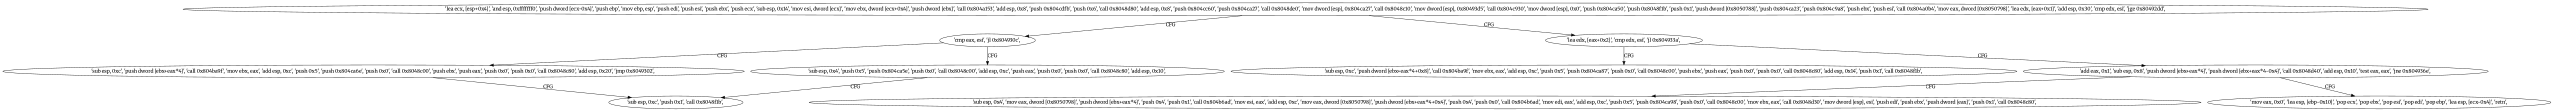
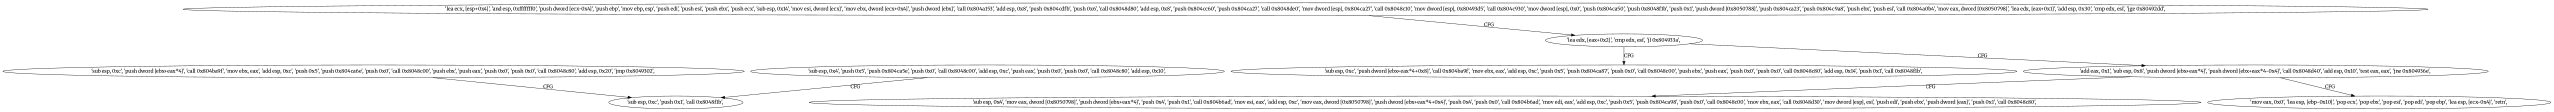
  digraph {
    fontname=Merriweather
    node [fontname=Merriweather]
    edge [fontname=Merriweather]
    n1 [label="'lea ecx, [esp+0x4]', 'and esp, 0xfffffff0', 'push dword [ecx-0x4]', 'push ebp', 'mov ebp, esp', 'push edi', 'push esi', 'push ebx', 'push ecx', 'sub esp, 0x14', 'mov esi, dword [ecx]', 'mov ebx, dword [ecx+0x4]', 'push dword [ebx]', 'call 0x804a153', 'add esp, 0x8', 'push 0x804cdfb', 'push 0x6', 'call 0x8048d80', 'add esp, 0x8', 'push 0x804cc60', 'push 0x804ca27', 'call 0x8048de0', 'mov dword [esp], 0x804ca27', 'call 0x8048c10', 'mov dword [esp], 0x80493d5', 'call 0x804c930', 'mov dword [esp], 0x0', 'push 0x804ca50', 'push 0x8048f1b', 'push 0x1', 'push dword [0x8050788]', 'push 0x804ca23', 'push 0x804c9a8', 'push ebx', 'push esi', 'call 0x804a0b4', 'mov eax, dword [0x8050798]', 'lea edx, [eax+0x1]', 'add esp, 0x30', 'cmp edx, esi', 'jge 0x80492dd', "]
-   n2 [label="'cmp eax, esi', 'jl 0x804930c', "]
    n3 [label="'lea edx, [eax+0x2]', 'cmp edx, esi', 'jl 0x804933a', "]
    n4 [label="'sub esp, 0xc', 'push dword [ebx+eax*4]', 'call 0x804ba9f', 'mov ebx, eax', 'add esp, 0xc', 'push 0x5', 'push 0x804ca6e', 'push 0x0', 'call 0x8048c00', 'push ebx', 'push eax', 'push 0x0', 'push 0x0', 'call 0x8048c80', 'add esp, 0x20', 'jmp 0x8049302', "]
    n5 [label="'sub esp, 0x4', 'push 0x5', 'push 0x804ca5e', 'push 0x0', 'call 0x8048c00', 'add esp, 0xc', 'push eax', 'push 0x0', 'push 0x0', 'call 0x8048c80', 'add esp, 0x10', "]
    n6 [label="'sub esp, 0xc', 'push dword [ebx+eax*4+0x8]', 'call 0x804ba9f', 'mov ebx, eax', 'add esp, 0xc', 'push 0x5', 'push 0x804ca87', 'push 0x0', 'call 0x8048c00', 'push ebx', 'push eax', 'push 0x0', 'push 0x0', 'call 0x8048c80', 'add esp, 0x14', 'push 0x1', 'call 0x8048f1b', "]
    n7 [label="'add eax, 0x1', 'sub esp, 0x8', 'push dword [ebx+eax*4]', 'push dword [ebx+eax*4-0x4]', 'call 0x8048d40', 'add esp, 0x10', 'test eax, eax', 'jne 0x804936e', "]
    n8 [label="'sub esp, 0xc', 'push 0x1', 'call 0x8048f1b', "]
    n9 [label="'sub esp, 0x4', 'mov eax, dword [0x8050798]', 'push dword [ebx+eax*4]', 'push 0x4', 'push 0x1', 'call 0x804b6ad', 'mov esi, eax', 'add esp, 0xc', 'mov eax, dword [0x8050798]', 'push dword [ebx+eax*4+0x4]', 'push 0x4', 'push 0x0', 'call 0x804b6ad', 'mov edi, eax', 'add esp, 0xc', 'push 0x5', 'push 0x804ca98', 'push 0x0', 'call 0x8048c00', 'mov ebx, eax', 'call 0x8048d30', 'mov dword [esp], esi', 'push edi', 'push ebx', 'push dword [eax]', 'push 0x1', 'call 0x8048c80', "]
    n10 [label="'mov eax, 0x0', 'lea esp, [ebp-0x10]', 'pop ecx', 'pop ebx', 'pop esi', 'pop edi', 'pop ebp', 'lea esp, [ecx-0x4]', 'retn', "]
-   n1 -> n2 [label=CFG]
    n1 -> n3 [label=CFG]
-   n2 -> n4 [label=CFG]
-   n2 -> n5 [label=CFG]
    n3 -> n6 [label=CFG]
    n3 -> n7 [label=CFG]
    n4 -> n8 [label=CFG]
    n5 -> n8 [label=CFG]
    n7 -> n9 [label=CFG]
    n7 -> n10 [label=CFG]
  }
